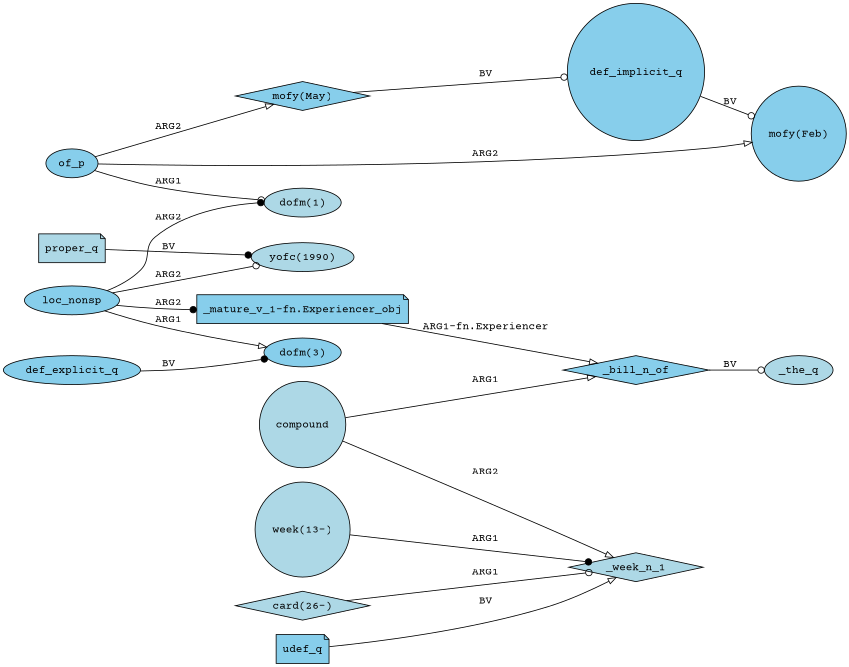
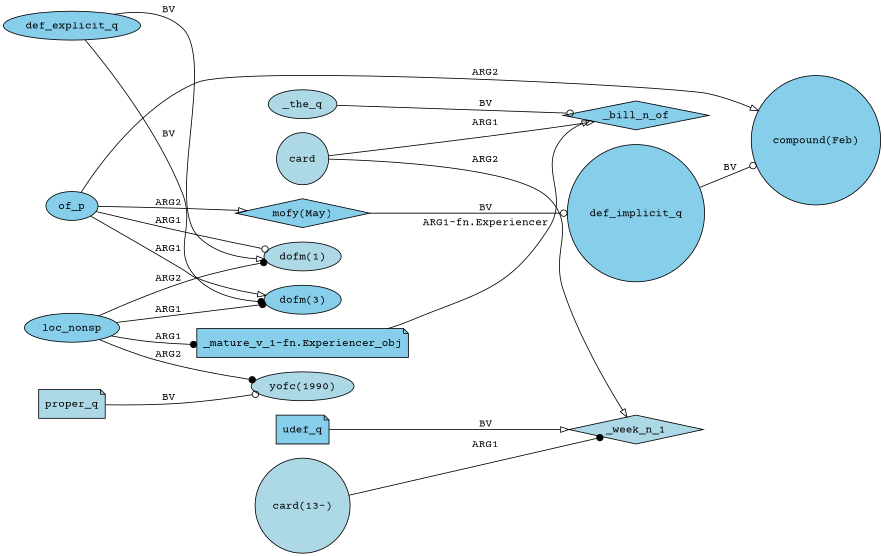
  digraph {
    fontname="Courier Prime"
    rankdir=LR
    node [fillcolor=skyblue fontname="Courier Prime" shape=ellipse style=filled]
    edge [arrowhead=onormal fontname="Courier Prime"]
    _the_q [fillcolor=lightblue]
    _bill_n_of [shape=diamond]
    def_implicit_q [shape=circle]
-   "mofy(Feb)" [shape=circle]
+   "mofy(Feb)" [shape=circle label="compound(Feb)"]
    "mofy(May)" [shape=diamond]
    of_p
    "dofm(1)" [fillcolor=lightblue]
    "dofm(3)"
    loc_nonsp
    "yofc(1990)" [fillcolor=lightblue]
    "_mature_v_1-fn.Experiencer_obj" [shape=note]
-   compound [fillcolor=lightblue shape=circle]
+   compound [fillcolor=lightblue shape=circle label=card]
    _week_n_1 [fillcolor=lightblue shape=diamond]
    udef_q [shape=note]
    def_explicit_q
-   "card(26-)" [fillcolor=lightblue shape=diamond]
    proper_q [fillcolor=lightblue shape=note]
-   "card(13-)" [fillcolor=lightblue shape=circle label="week(13-)"]
-   _bill_n_of -> _the_q [arrowhead=odot label=BV]
+   "card(13-)" [fillcolor=lightblue shape=circle]
+   _the_q -> _bill_n_of [arrowhead=odot label=BV]
    def_implicit_q -> "mofy(Feb)" [arrowhead=odot label=BV]
    "mofy(May)" -> def_implicit_q [arrowhead=odot label=BV]
    of_p -> "mofy(Feb)" [label=ARG2]
    of_p -> "mofy(May)" [label=ARG2]
    of_p -> "dofm(1)" [arrowhead=odot label=ARG1]
+   of_p -> "dofm(3)" [label=ARG1]
    loc_nonsp -> "dofm(1)" [arrowhead=dot label=ARG2]
-   loc_nonsp -> "dofm(3)" [label=ARG1]
-   loc_nonsp -> "yofc(1990)" [arrowhead=odot label=ARG2]
-   loc_nonsp -> "_mature_v_1-fn.Experiencer_obj" [arrowhead=dot label=ARG2]
+   loc_nonsp -> "dofm(3)" [arrowhead=dot label=ARG1]
+   loc_nonsp -> "yofc(1990)" [arrowhead=dot label=ARG2]
+   loc_nonsp -> "_mature_v_1-fn.Experiencer_obj" [arrowhead=dot label=ARG1]
    "_mature_v_1-fn.Experiencer_obj" -> _bill_n_of [label="ARG1-fn.Experiencer"]
    compound -> _bill_n_of [label=ARG1]
    compound -> _week_n_1 [label=ARG2]
    udef_q -> _week_n_1 [label=BV]
+   def_explicit_q -> "dofm(1)" [label=BV]
    def_explicit_q -> "dofm(3)" [arrowhead=dot label=BV]
-   "card(26-)" -> _week_n_1 [arrowhead=odot label=ARG1]
-   proper_q -> "yofc(1990)" [arrowhead=dot label=BV]
+   proper_q -> "yofc(1990)" [arrowhead=odot label=BV]
    "card(13-)" -> _week_n_1 [arrowhead=dot label=ARG1]
  }
